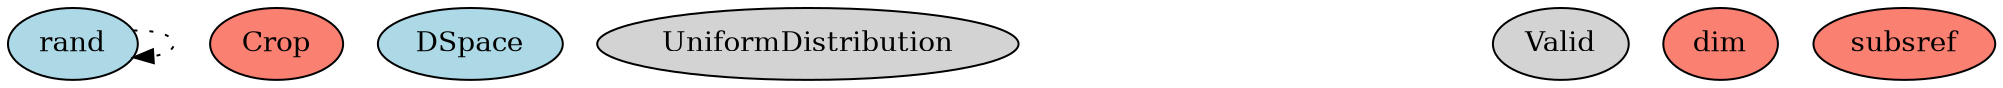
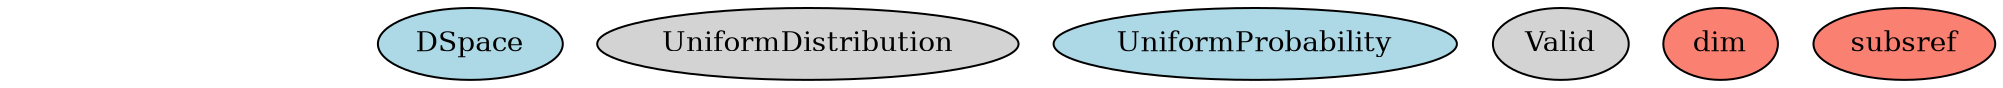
  digraph {
    fontname="DejaVu Serif"
    node [style=filled fillcolor=lightblue fontname="DejaVu Serif"]
-   rand
-   Crop [fillcolor=salmon]
    DSpace
    UniformDistribution [fillcolor=lightgrey]
+   UniformProbability
    Valid [fillcolor=lightgrey]
    dim [fillcolor=salmon]
    subsref [fillcolor=salmon]
-   rand -> rand [style=dotted fontname="DejaVu Serif"]
  }
